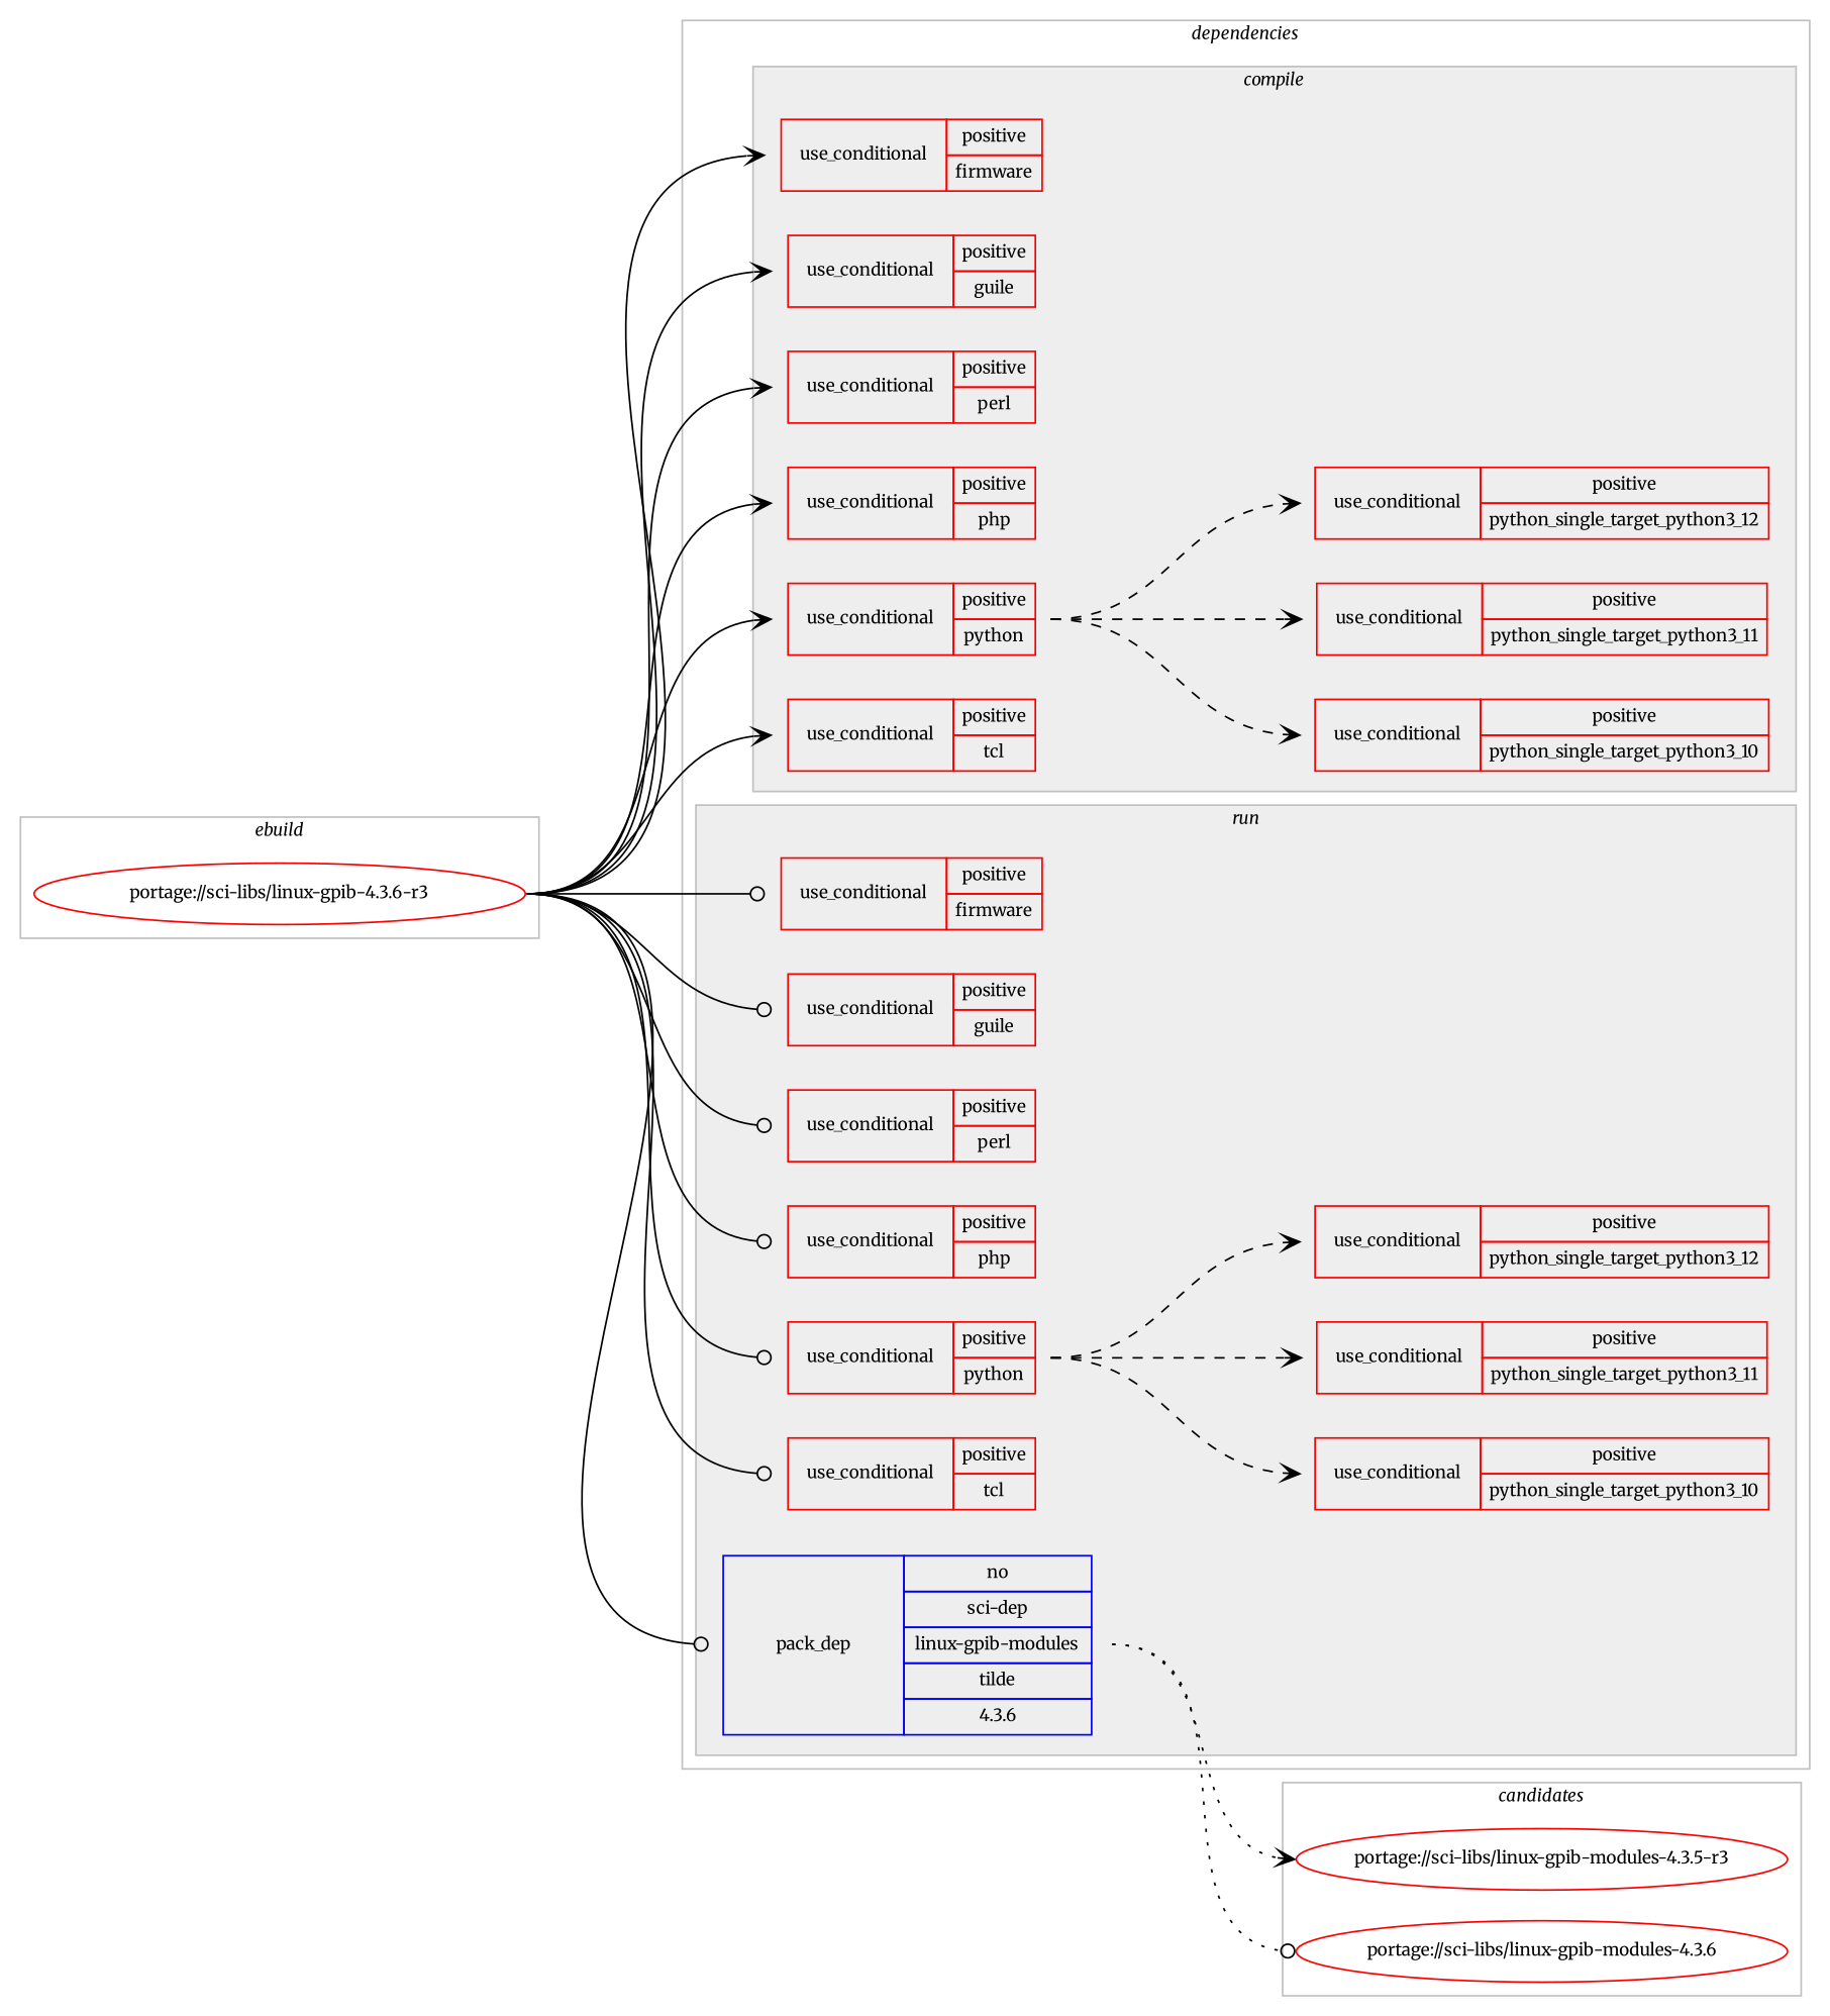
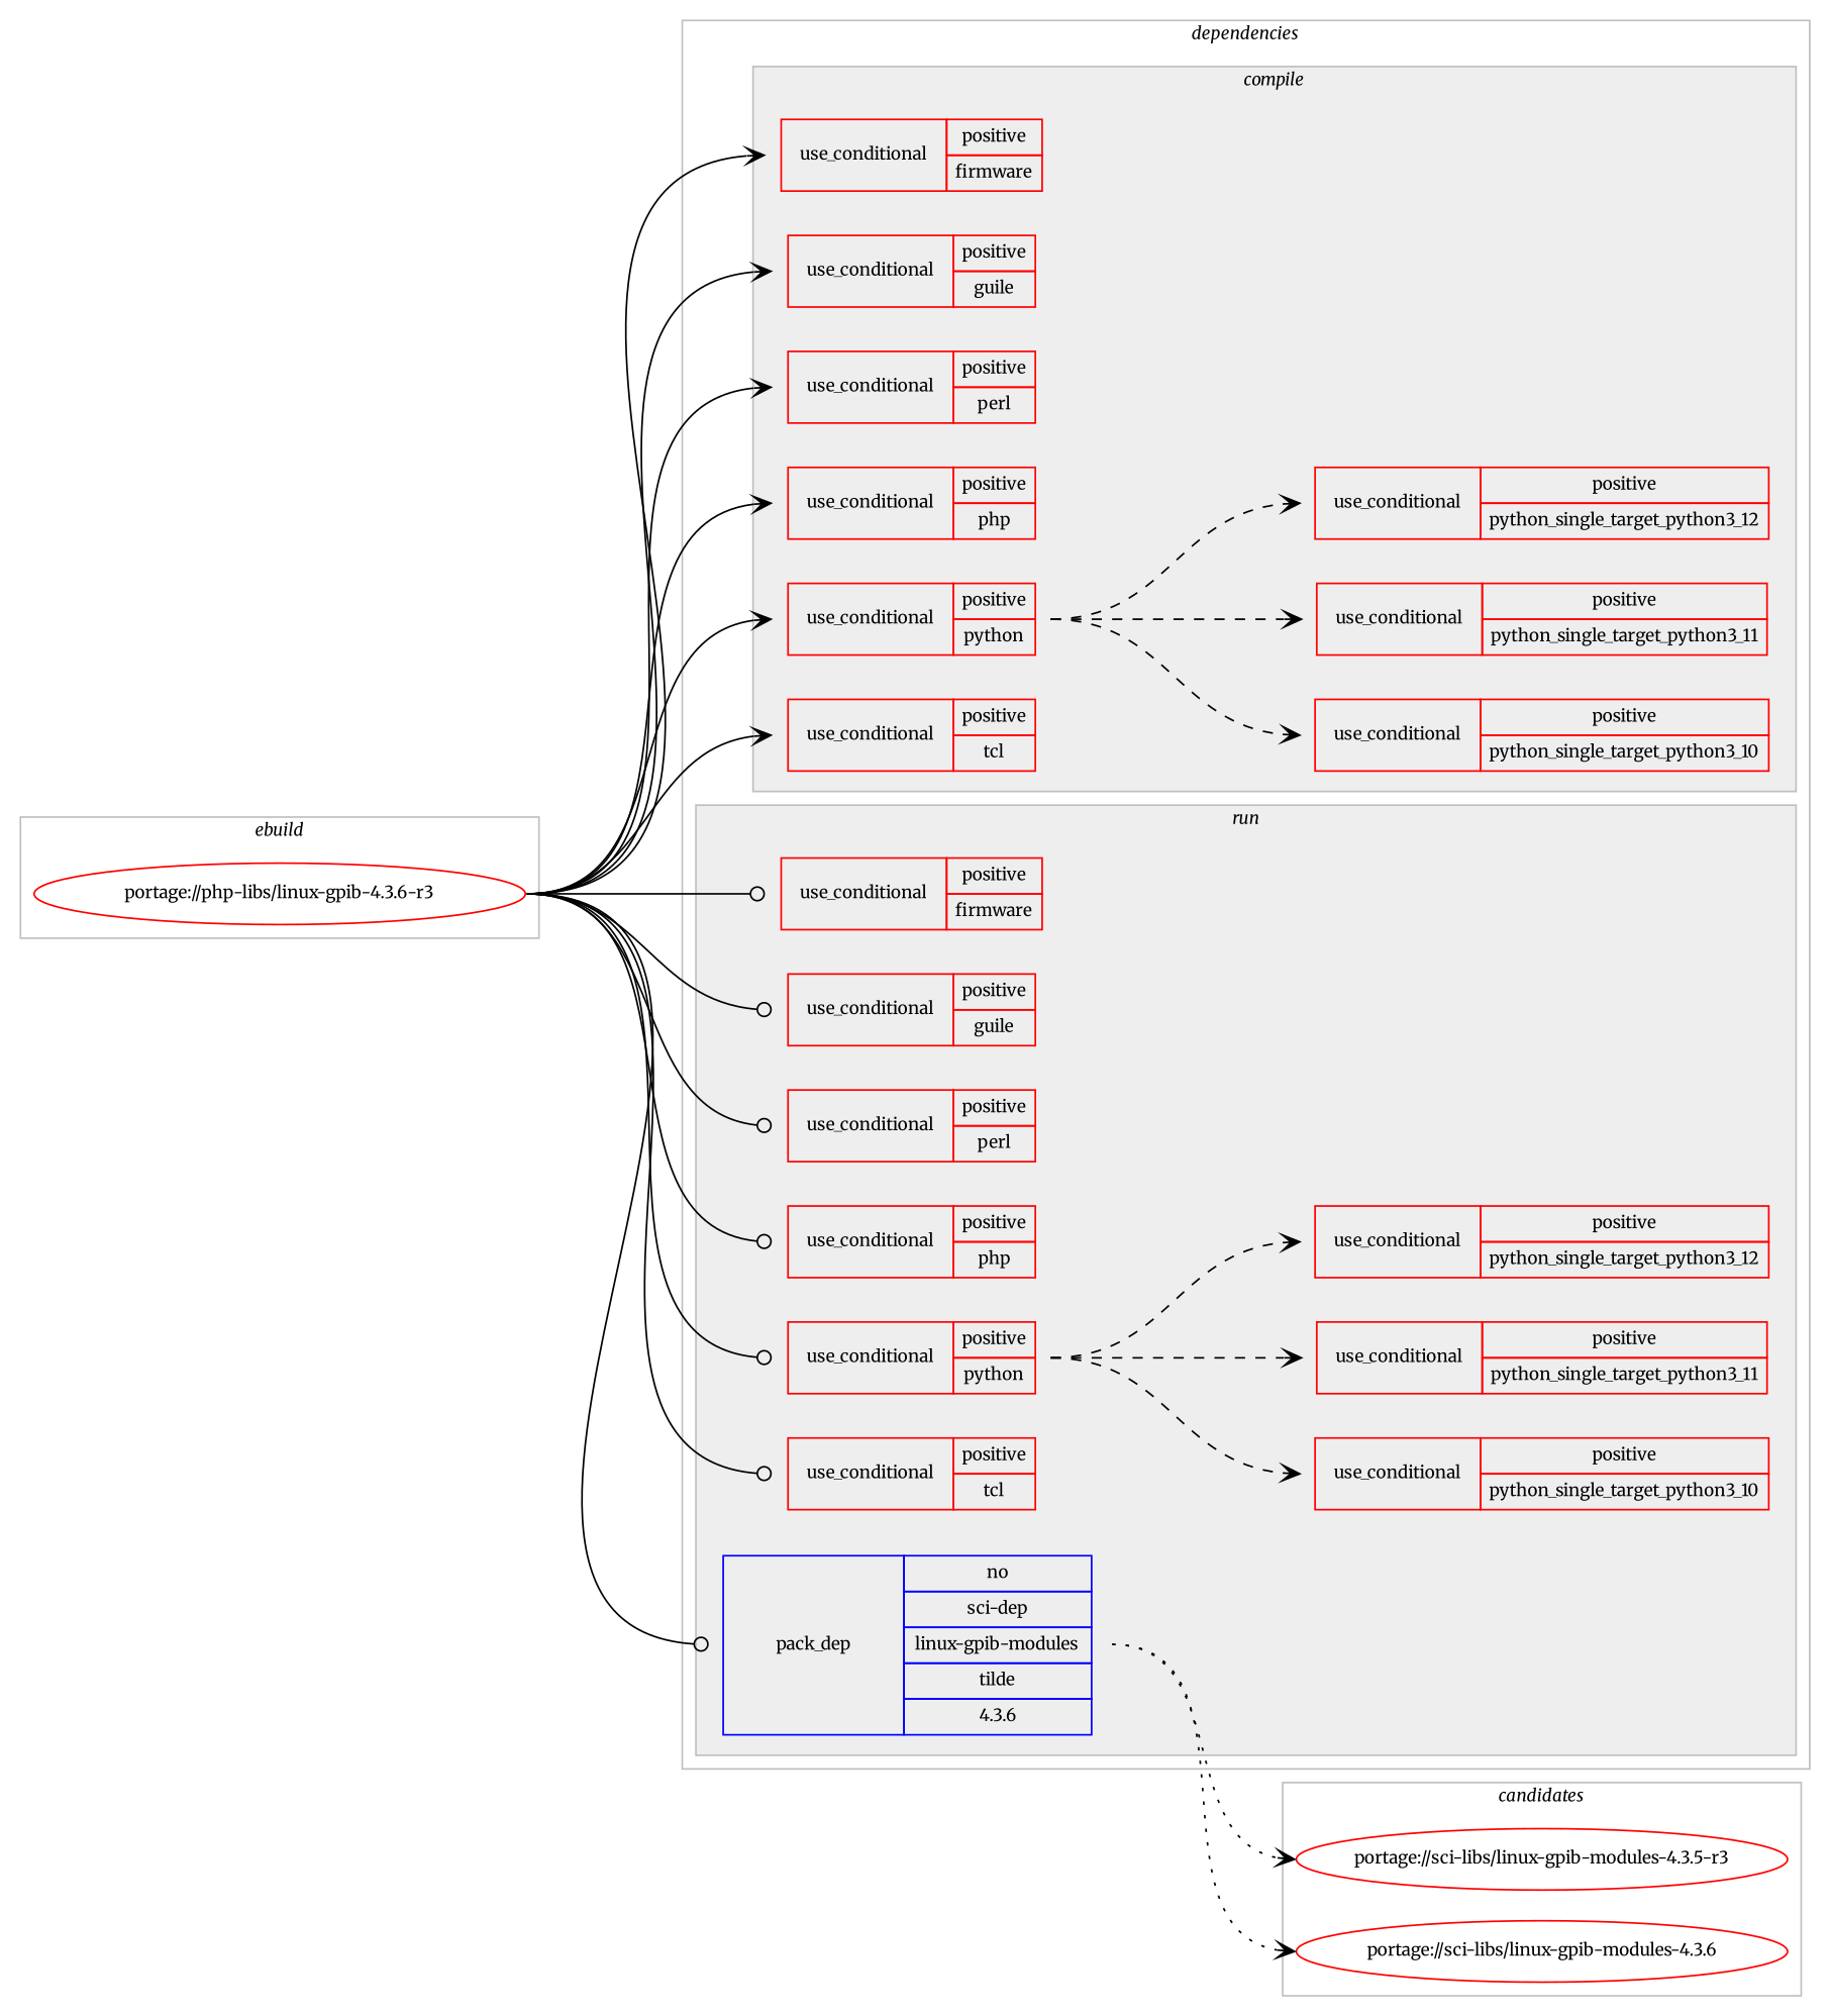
  digraph {
    compound=true
    concentrate=true
    fontname=Merriweather
    fontsize=10
    newrank=true
    rankdir=LR
    ranksep=1.5
    node [color=red fontname=Merriweather fontsize=10 shape=none]
    edge [arrowhead=vee fontname=Merriweather headport=w style=solid tailport=e weight=20]
-   n1 [label="portage://sci-libs/linux-gpib-4.3.6-r3" width=4 shape=""]
+   n1 [label="portage://php-libs/linux-gpib-4.3.6-r3" width=4 shape=""]
    n2 [label=<<TABLE BORDER="0" CELLBORDER="1" CELLSPACING="0" CELLPADDING="4"><TR><TD ROWSPAN="3" CELLPADDING="10">use_conditional</TD></TR><TR><TD>positive</TD></TR><TR><TD>firmware</TD></TR></TABLE>>]
    n3 [label=<<TABLE BORDER="0" CELLBORDER="1" CELLSPACING="0" CELLPADDING="4"><TR><TD ROWSPAN="3" CELLPADDING="10">use_conditional</TD></TR><TR><TD>positive</TD></TR><TR><TD>guile</TD></TR></TABLE>>]
    n4 [label=<<TABLE BORDER="0" CELLBORDER="1" CELLSPACING="0" CELLPADDING="4"><TR><TD ROWSPAN="3" CELLPADDING="10">use_conditional</TD></TR><TR><TD>positive</TD></TR><TR><TD>perl</TD></TR></TABLE>>]
    n5 [label=<<TABLE BORDER="0" CELLBORDER="1" CELLSPACING="0" CELLPADDING="4"><TR><TD ROWSPAN="3" CELLPADDING="10">use_conditional</TD></TR><TR><TD>positive</TD></TR><TR><TD>php</TD></TR></TABLE>>]
    n6 [label=<<TABLE BORDER="0" CELLBORDER="1" CELLSPACING="0" CELLPADDING="4"><TR><TD ROWSPAN="3" CELLPADDING="10">use_conditional</TD></TR><TR><TD>positive</TD></TR><TR><TD>python_single_target_python3_10</TD></TR></TABLE>>]
    n7 [label=<<TABLE BORDER="0" CELLBORDER="1" CELLSPACING="0" CELLPADDING="4"><TR><TD ROWSPAN="3" CELLPADDING="10">use_conditional</TD></TR><TR><TD>positive</TD></TR><TR><TD>python_single_target_python3_11</TD></TR></TABLE>>]
    n8 [label=<<TABLE BORDER="0" CELLBORDER="1" CELLSPACING="0" CELLPADDING="4"><TR><TD ROWSPAN="3" CELLPADDING="10">use_conditional</TD></TR><TR><TD>positive</TD></TR><TR><TD>python_single_target_python3_12</TD></TR></TABLE>>]
    n9 [label=<<TABLE BORDER="0" CELLBORDER="1" CELLSPACING="0" CELLPADDING="4"><TR><TD ROWSPAN="3" CELLPADDING="10">use_conditional</TD></TR><TR><TD>positive</TD></TR><TR><TD>python</TD></TR></TABLE>>]
    n10 [label=<<TABLE BORDER="0" CELLBORDER="1" CELLSPACING="0" CELLPADDING="4"><TR><TD ROWSPAN="3" CELLPADDING="10">use_conditional</TD></TR><TR><TD>positive</TD></TR><TR><TD>tcl</TD></TR></TABLE>>]
    n11 [label=<<TABLE BORDER="0" CELLBORDER="1" CELLSPACING="0" CELLPADDING="4"><TR><TD ROWSPAN="3" CELLPADDING="10">use_conditional</TD></TR><TR><TD>positive</TD></TR><TR><TD>firmware</TD></TR></TABLE>>]
    n12 [label=<<TABLE BORDER="0" CELLBORDER="1" CELLSPACING="0" CELLPADDING="4"><TR><TD ROWSPAN="3" CELLPADDING="10">use_conditional</TD></TR><TR><TD>positive</TD></TR><TR><TD>guile</TD></TR></TABLE>>]
    n13 [label=<<TABLE BORDER="0" CELLBORDER="1" CELLSPACING="0" CELLPADDING="4"><TR><TD ROWSPAN="3" CELLPADDING="10">use_conditional</TD></TR><TR><TD>positive</TD></TR><TR><TD>perl</TD></TR></TABLE>>]
    n14 [label=<<TABLE BORDER="0" CELLBORDER="1" CELLSPACING="0" CELLPADDING="4"><TR><TD ROWSPAN="3" CELLPADDING="10">use_conditional</TD></TR><TR><TD>positive</TD></TR><TR><TD>php</TD></TR></TABLE>>]
    n15 [label=<<TABLE BORDER="0" CELLBORDER="1" CELLSPACING="0" CELLPADDING="4"><TR><TD ROWSPAN="3" CELLPADDING="10">use_conditional</TD></TR><TR><TD>positive</TD></TR><TR><TD>python_single_target_python3_10</TD></TR></TABLE>>]
    n16 [label=<<TABLE BORDER="0" CELLBORDER="1" CELLSPACING="0" CELLPADDING="4"><TR><TD ROWSPAN="3" CELLPADDING="10">use_conditional</TD></TR><TR><TD>positive</TD></TR><TR><TD>python_single_target_python3_11</TD></TR></TABLE>>]
    n17 [label=<<TABLE BORDER="0" CELLBORDER="1" CELLSPACING="0" CELLPADDING="4"><TR><TD ROWSPAN="3" CELLPADDING="10">use_conditional</TD></TR><TR><TD>positive</TD></TR><TR><TD>python_single_target_python3_12</TD></TR></TABLE>>]
    n18 [label=<<TABLE BORDER="0" CELLBORDER="1" CELLSPACING="0" CELLPADDING="4"><TR><TD ROWSPAN="3" CELLPADDING="10">use_conditional</TD></TR><TR><TD>positive</TD></TR><TR><TD>python</TD></TR></TABLE>>]
    n19 [label=<<TABLE BORDER="0" CELLBORDER="1" CELLSPACING="0" CELLPADDING="4"><TR><TD ROWSPAN="3" CELLPADDING="10">use_conditional</TD></TR><TR><TD>positive</TD></TR><TR><TD>tcl</TD></TR></TABLE>>]
    n20 [color=blue label=<<TABLE BORDER="0" CELLBORDER="1" CELLSPACING="0" CELLPADDING="4" WIDTH="220"><TR><TD ROWSPAN="6" CELLPADDING="30">pack_dep</TD></TR><TR><TD WIDTH="110">no</TD></TR><TR><TD>sci-dep</TD></TR><TR><TD>linux-gpib-modules</TD></TR><TR><TD>tilde</TD></TR><TR><TD>4.3.6</TD></TR></TABLE>>]
    n21 [label="portage://sci-libs/linux-gpib-modules-4.3.5-r3" width=4 shape=""]
    n22 [label="portage://sci-libs/linux-gpib-modules-4.3.6" width=4 shape=""]
    subgraph cluster_1 {
      color=gray
      label=<<i>ebuild</i>>
      rank=same
      n1
    }
    subgraph cluster_2 {
      color=gray
      label=<<i>dependencies</i>>
      subgraph cluster_3 {
        color=gray
        fillcolor="#eeeeee"
        label=<<i>compile</i>>
        style=filled
        subgraph sub_4 {
          color=gray
          fillcolor="#eeeeee"
          label=<<i>compile</i>>
          style=filled
          n2
        }
        subgraph sub_5 {
          color=gray
          fillcolor="#eeeeee"
          label=<<i>compile</i>>
          style=filled
          n3
        }
        subgraph sub_6 {
          color=gray
          fillcolor="#eeeeee"
          label=<<i>compile</i>>
          style=filled
          n4
        }
        subgraph sub_7 {
          color=gray
          fillcolor="#eeeeee"
          label=<<i>compile</i>>
          style=filled
          n5
        }
        subgraph sub_8 {
          color=gray
          fillcolor="#eeeeee"
          label=<<i>compile</i>>
          style=filled
          n9
          subgraph sub_9 {
            color=gray
            fillcolor="#eeeeee"
            label=<<i>compile</i>>
            style=filled
            n6
          }
          subgraph sub_10 {
            color=gray
            fillcolor="#eeeeee"
            label=<<i>compile</i>>
            style=filled
            n7
          }
          subgraph sub_11 {
            color=gray
            fillcolor="#eeeeee"
            label=<<i>compile</i>>
            style=filled
            n8
          }
        }
        subgraph sub_12 {
          color=gray
          fillcolor="#eeeeee"
          label=<<i>compile</i>>
          style=filled
          n10
        }
      }
      subgraph cluster_13 {
        color=gray
        fillcolor="#eeeeee"
        label=<<i>compile and run</i>>
        style=filled
      }
      subgraph cluster_14 {
        color=gray
        fillcolor="#eeeeee"
        label=<<i>run</i>>
        style=filled
        subgraph sub_15 {
          color=gray
          fillcolor="#eeeeee"
          label=<<i>run</i>>
          style=filled
          n11
        }
        subgraph sub_16 {
          color=gray
          fillcolor="#eeeeee"
          label=<<i>run</i>>
          style=filled
          n12
        }
        subgraph sub_17 {
          color=gray
          fillcolor="#eeeeee"
          label=<<i>run</i>>
          style=filled
          n13
        }
        subgraph sub_18 {
          color=gray
          fillcolor="#eeeeee"
          label=<<i>run</i>>
          style=filled
          n14
        }
        subgraph sub_19 {
          color=gray
          fillcolor="#eeeeee"
          label=<<i>run</i>>
          style=filled
          n18
          subgraph sub_20 {
            color=gray
            fillcolor="#eeeeee"
            label=<<i>run</i>>
            style=filled
            n15
          }
          subgraph sub_21 {
            color=gray
            fillcolor="#eeeeee"
            label=<<i>run</i>>
            style=filled
            n16
          }
          subgraph sub_22 {
            color=gray
            fillcolor="#eeeeee"
            label=<<i>run</i>>
            style=filled
            n17
          }
        }
        subgraph sub_23 {
          color=gray
          fillcolor="#eeeeee"
          label=<<i>run</i>>
          style=filled
          n19
        }
        subgraph sub_24 {
          color=gray
          fillcolor="#eeeeee"
          label=<<i>run</i>>
          style=filled
          n20
        }
      }
    }
    subgraph cluster_25 {
      color=gray
      label=<<i>candidates</i>>
      rank=same
      subgraph sub_26 {
        color=black
        label=<<i>candidates</i>>
        nodesep=1
        rank=same
        n21
        n22
      }
    }
    n1 -> n2
    n1 -> n3
    n1 -> n4
    n1 -> n5
    n1 -> n9
    n1 -> n10
    n1 -> n11 [arrowhead=odot]
    n1 -> n12 [arrowhead=odot]
    n1 -> n13 [arrowhead=odot]
    n1 -> n14 [arrowhead=odot]
    n1 -> n18 [arrowhead=odot]
    n1 -> n19 [arrowhead=odot]
    n1 -> n20 [arrowhead=odot]
    n9 -> n6 [style=dashed]
    n9 -> n7 [style=dashed]
    n9 -> n8 [style=dashed]
    n18 -> n15 [style=dashed]
    n18 -> n16 [style=dashed]
    n18 -> n17 [style=dashed]
    n20 -> n21 [style=dotted weight=100]
-   n20 -> n22 [arrowhead=odot style=dotted weight=100]
+   n20 -> n22 [style=dotted weight=100]
  }
